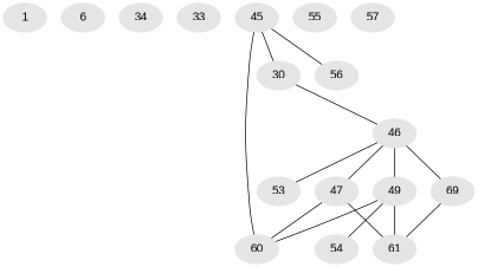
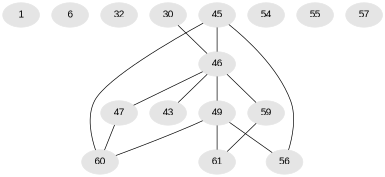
  graph {
    fontname="Liberation Sans"
    node [color=gray90 fontname="Liberation Sans" style=filled]
    edge [fontname="Liberation Sans"]
    1
    6
-   32 [label=34]
-   33
+   32
    n5 [label=30 super="+5"]
    46 [super="+18+17+37+44+29"]
    47 [super="+34+30"]
    49 [super="+25+42"]
-   53 [super="+52"]
-   59 [super="+50" label=69]
+   53 [super="+52" label=43]
+   59 [super="+50"]
    45 [super="+21+8+23+40+11"]
    60 [super="+36+43"]
    56 [super="+3"]
    61 [super="+27+39+58+31"]
    54
    55 [super="+16"]
    57
    n5 -- 46 [weight=2]
    46 -- 47
    46 -- 49 [weight=3]
    46 -- 53
    46 -- 59 [weight=2]
    47 -- 60 [weight=2]
-   47 -- 61
    49 -- 60
-   49 -- 54
+   49 -- 56
    49 -- 61 [weight=3]
    59 -- 61
-   45 -- n5 [weight=2]
+   45 -- 46 [weight=2]
    45 -- 60 [weight=3]
    45 -- 56
  }
